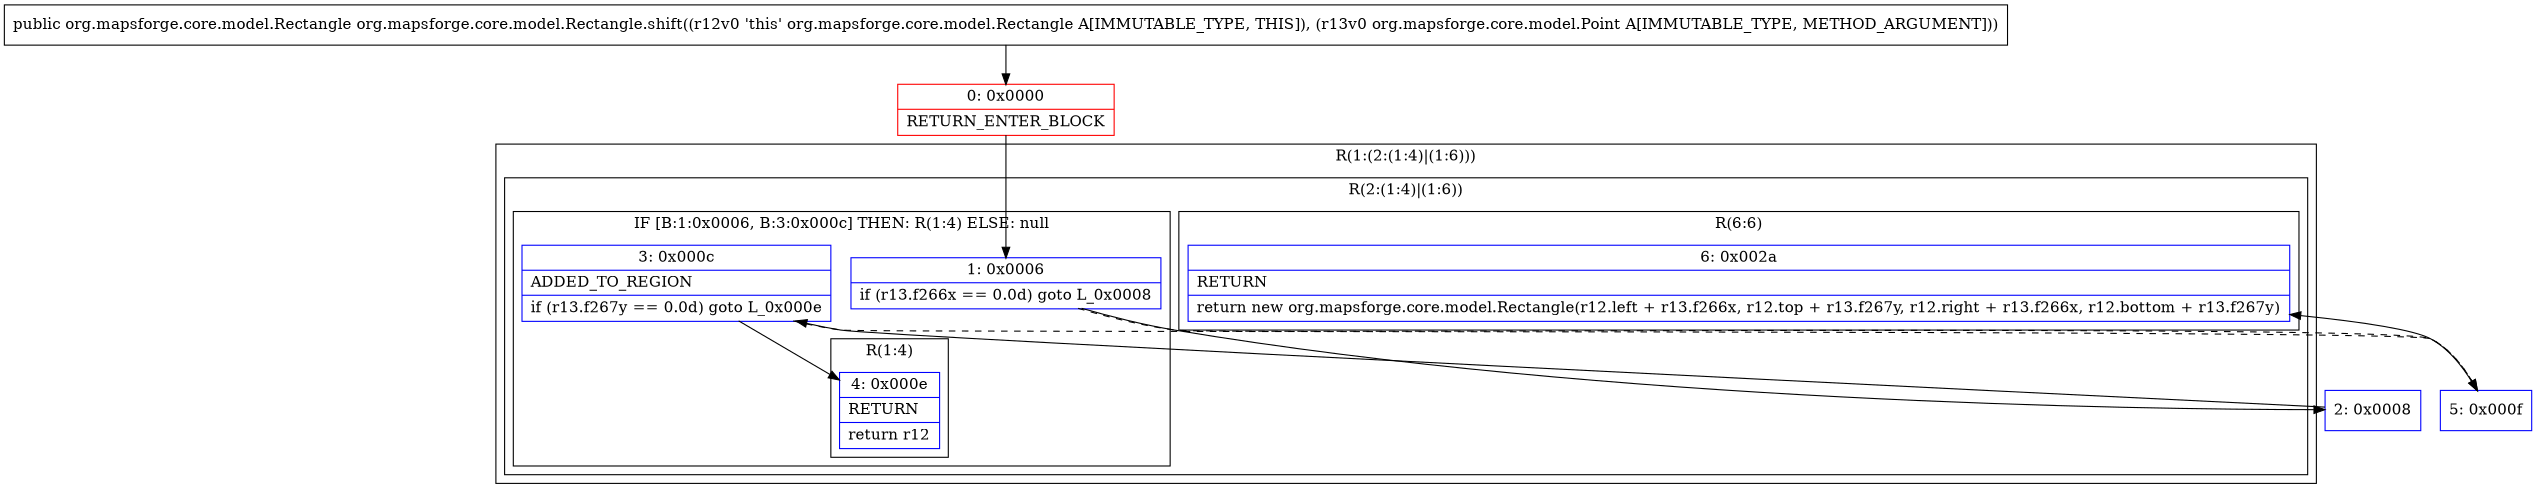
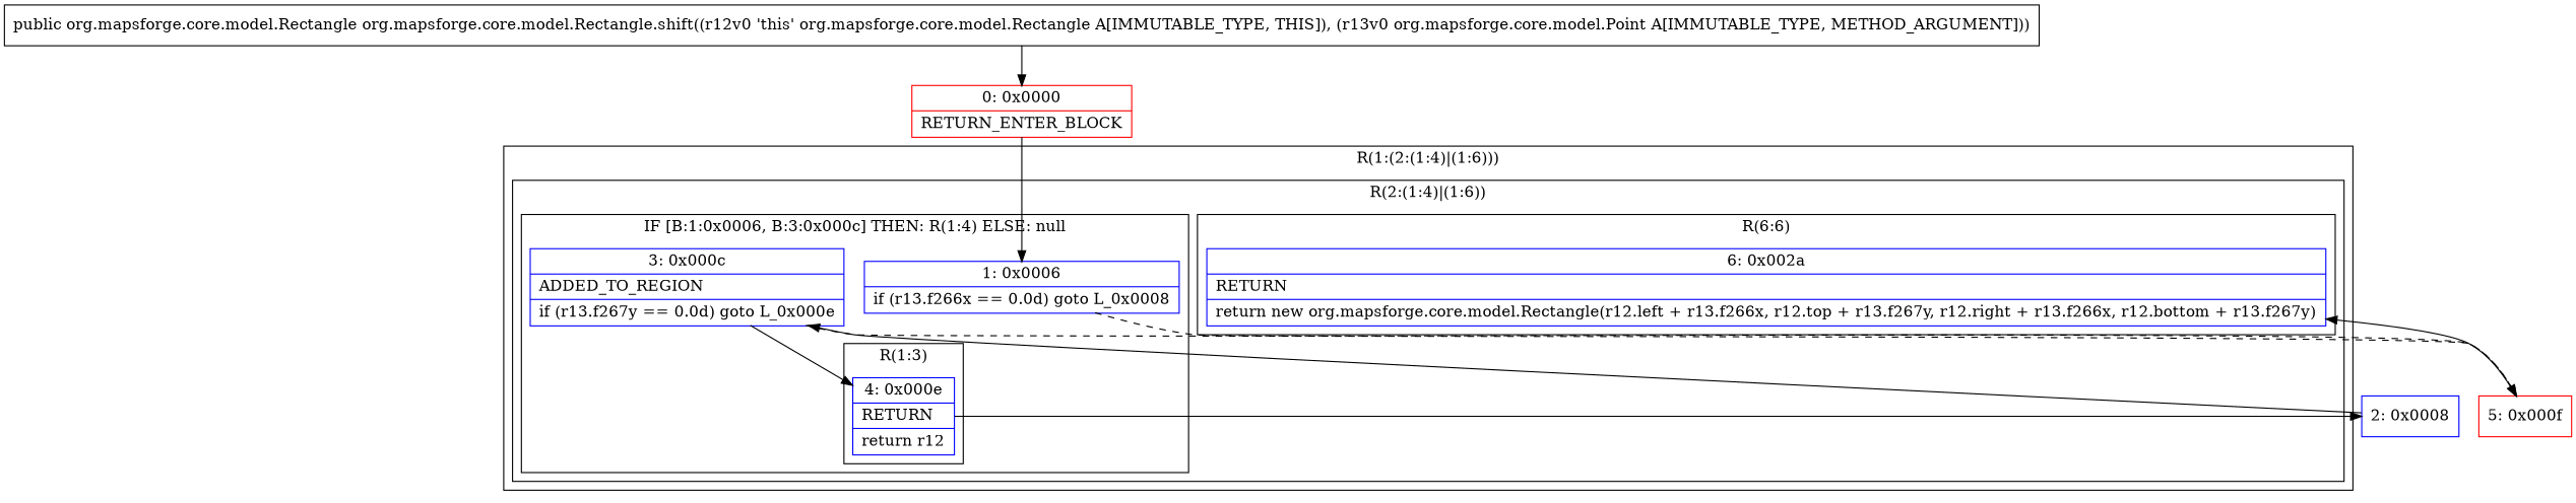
  digraph {
    node [color=blue shape=record]
    n1 [label="{4\:\ 0x000e|RETURN\l|return r12\l}"]
    n2 [label="{1\:\ 0x0006|if (r13.f266x == 0.0d) goto L_0x0008\l}"]
    n3 [label="{3\:\ 0x000c|ADDED_TO_REGION\l|if (r13.f267y == 0.0d) goto L_0x000e\l}"]
    n4 [label="{6\:\ 0x002a|RETURN\l|return new org.mapsforge.core.model.Rectangle(r12.left + r13.f266x, r12.top + r13.f267y, r12.right + r13.f266x, r12.bottom + r13.f267y)\l}"]
    n5 [label="{2\:\ 0x0008}"]
-   n6 [label="{5\:\ 0x000f}"]
+   n6 [color=red label="{5\:\ 0x000f}"]
    n7 [color=red label="{0\:\ 0x0000|RETURN_ENTER_BLOCK\l}"]
    n8 [label="{public org.mapsforge.core.model.Rectangle org.mapsforge.core.model.Rectangle.shift((r12v0 'this' org.mapsforge.core.model.Rectangle A[IMMUTABLE_TYPE, THIS]), (r13v0 org.mapsforge.core.model.Point A[IMMUTABLE_TYPE, METHOD_ARGUMENT])) }" color=""]
    subgraph cluster_1 {
      label="R(1:(2:(1:4)|(1:6)))"
      subgraph cluster_2 {
        label="R(2:(1:4)|(1:6))"
        subgraph cluster_3 {
          label="IF [B:1:0x0006, B:3:0x000c] THEN: R(1:4) ELSE: null"
          n2
          n3
          subgraph cluster_4 {
-           label="R(1:4)"
+           label="R(1:3)"
            n1
          }
        }
        subgraph cluster_5 {
          label="R(6:6)"
          n4
        }
      }
    }
-   n2 -> n5
+   n1 -> n5
    n2 -> n6 [style=dashed]
    n3 -> n1
    n3 -> n6 [style=dashed]
    n5 -> n3
    n6 -> n4
    n7 -> n2
    n8 -> n7
  }
